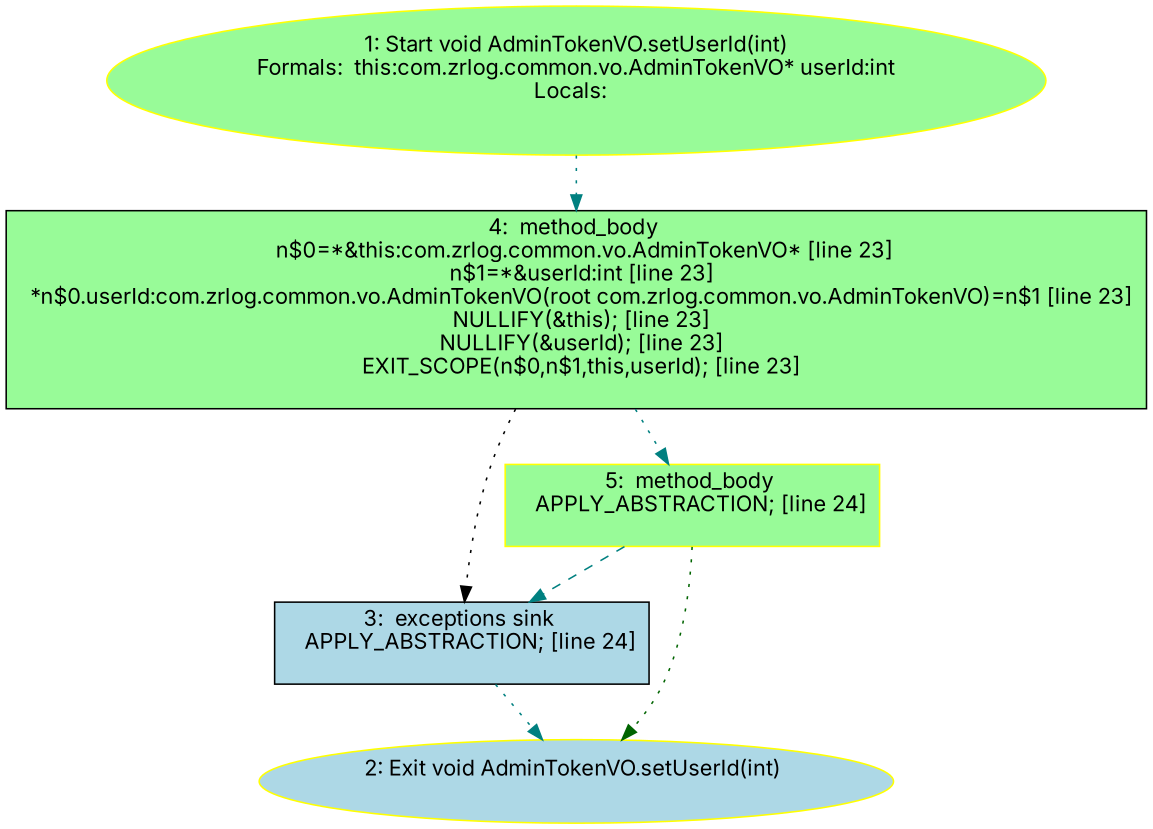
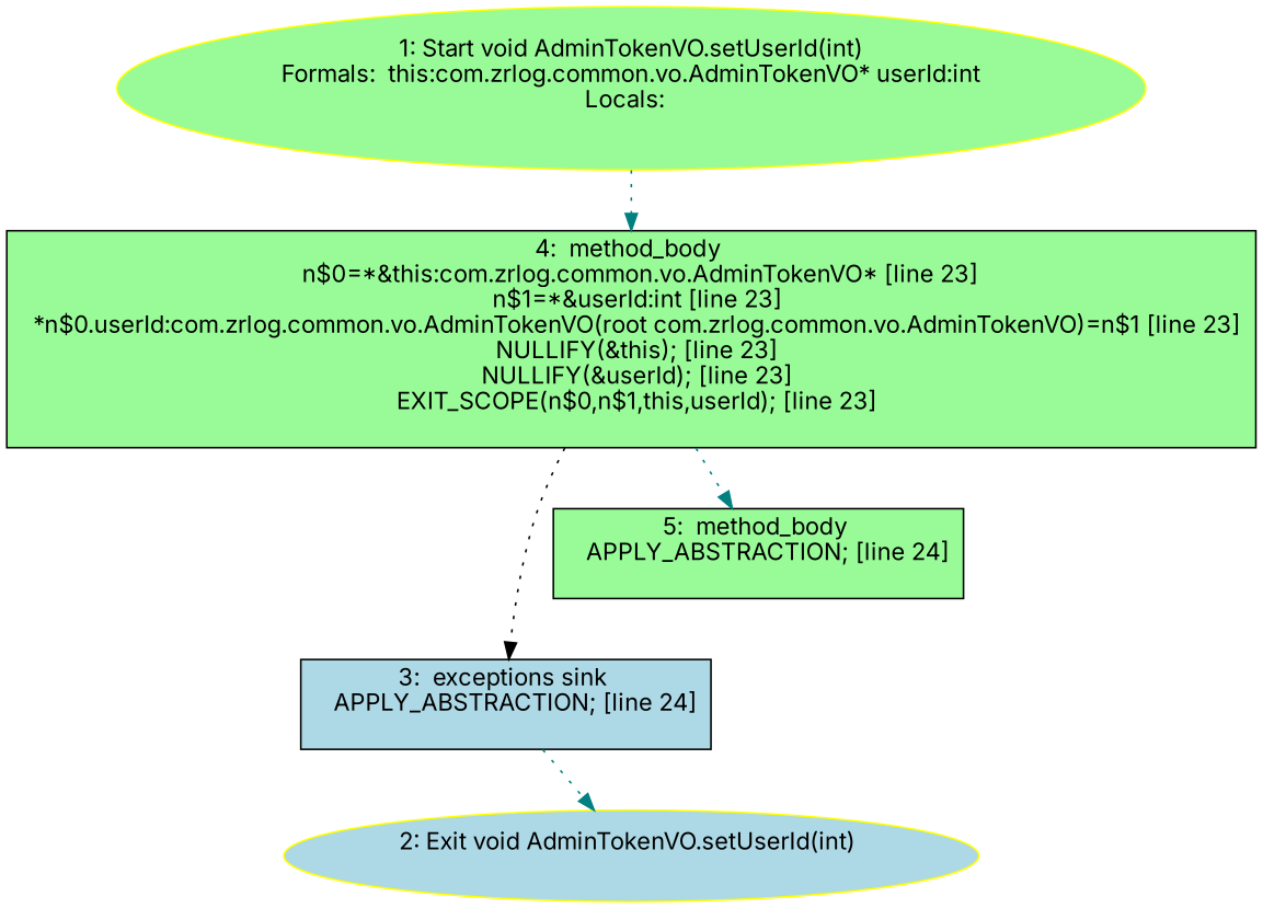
  digraph {
    fontname=Inter
    node [fillcolor=palegreen fontname=Inter style=filled shape=box]
    edge [color=teal fontname=Inter style=dotted]
    n1 [color=yellow label="1: Start void AdminTokenVO.setUserId(int)\nFormals:  this:com.zrlog.common.vo.AdminTokenVO* userId:int\nLocals:  \n  " shape=""]
    n2 [label="4:  method_body \n   n$0=*&this:com.zrlog.common.vo.AdminTokenVO* [line 23]\n  n$1=*&userId:int [line 23]\n  *n$0.userId:com.zrlog.common.vo.AdminTokenVO(root com.zrlog.common.vo.AdminTokenVO)=n$1 [line 23]\n  NULLIFY(&this); [line 23]\n  NULLIFY(&userId); [line 23]\n  EXIT_SCOPE(n$0,n$1,this,userId); [line 23]\n "]
    n3 [fillcolor=lightblue label="3:  exceptions sink \n   APPLY_ABSTRACTION; [line 24]\n "]
-   n4 [label="5:  method_body \n   APPLY_ABSTRACTION; [line 24]\n " color=yellow]
+   n4 [label="5:  method_body \n   APPLY_ABSTRACTION; [line 24]\n "]
    n5 [color=yellow fillcolor=lightblue label="2: Exit void AdminTokenVO.setUserId(int) \n  " shape=""]
    n1 -> n2
    n2 -> n3 [color=black]
    n2 -> n4
    n3 -> n5
-   n4 -> n3 [style=dashed]
-   n4 -> n5 [color=darkgreen]
  }
